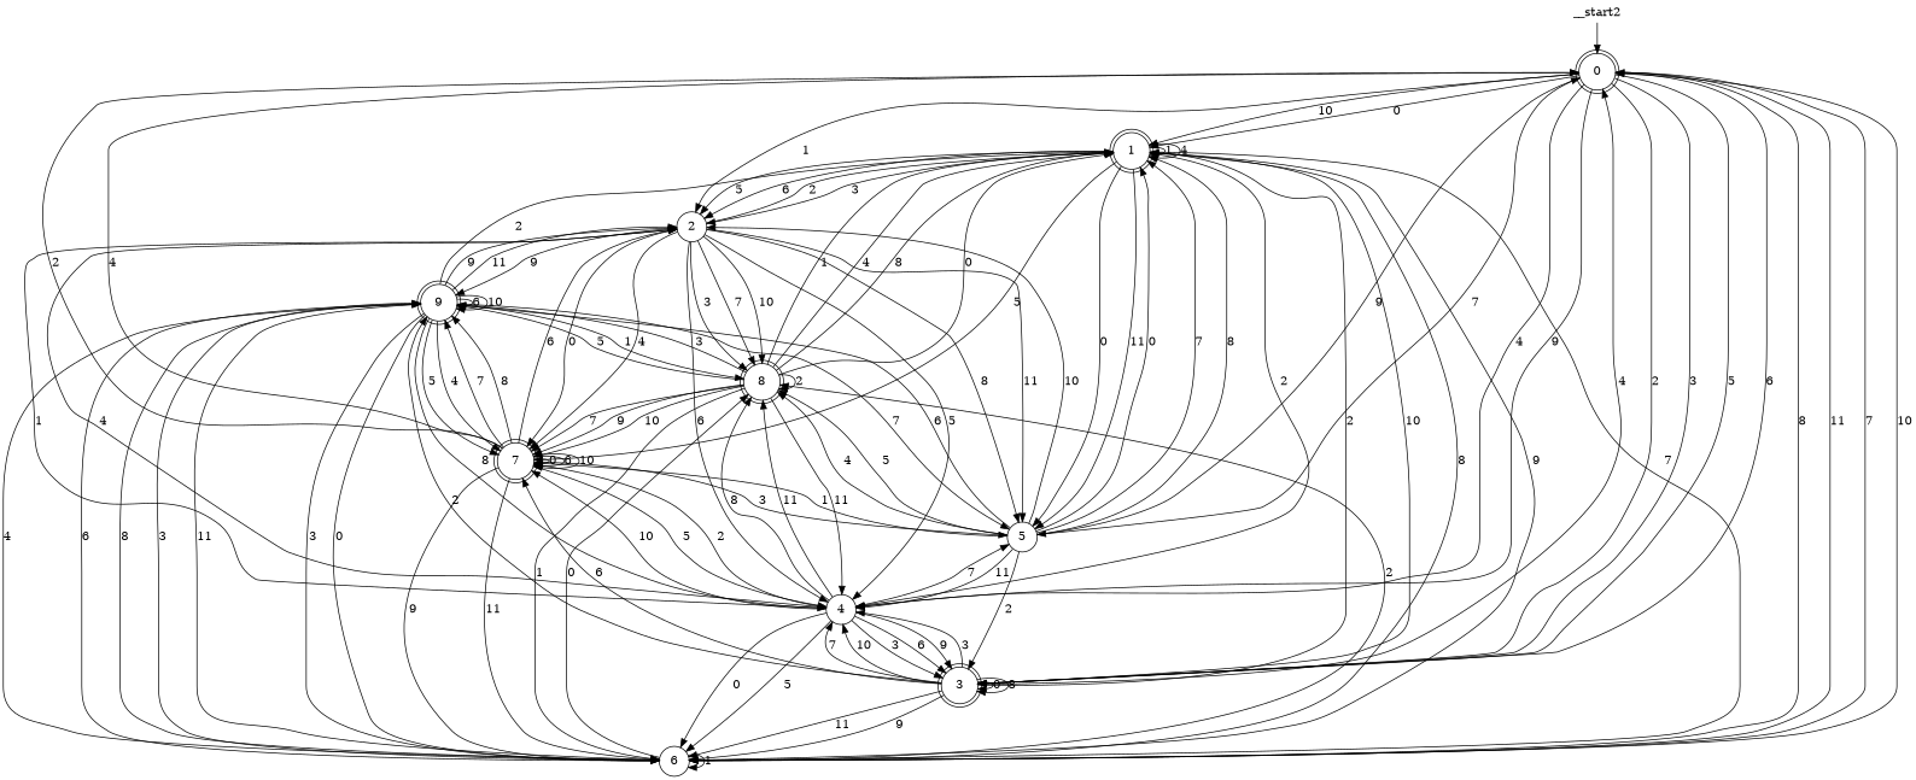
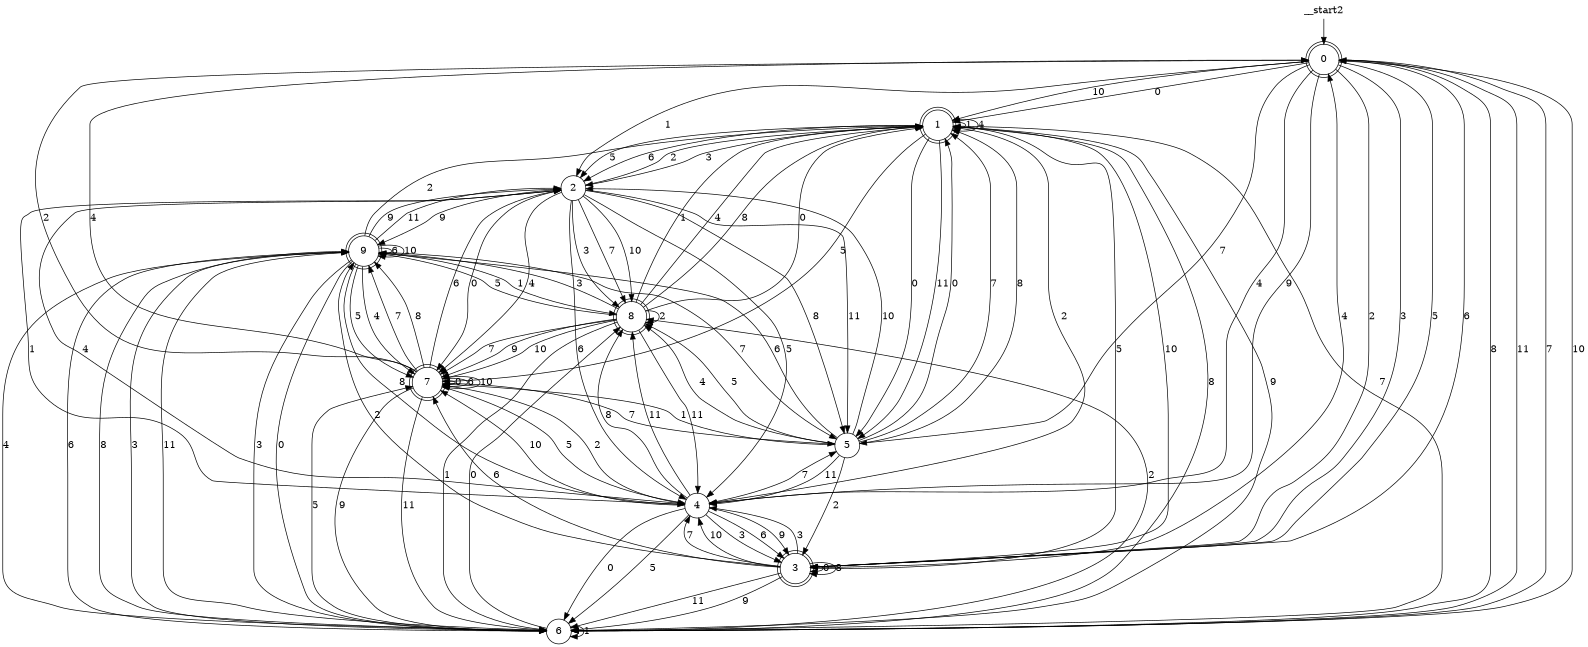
  digraph {
    node [shape=doublecircle]
    n1 [label=0]
    n2 [label=1]
    n3 [label=2 shape=circle]
    n4 [label=3]
    n5 [label=4 shape=circle]
    n6 [label=5 shape=circle]
    n7 [label=6 shape=circle]
    n8 [label=7]
    n9 [label=8]
    n10 [label=9]
    n11 [height=0 label=__start2 shape=none width=0]
    n1 -> n2 [label=0]
    n1 -> n2 [label=10]
    n1 -> n3 [label=1]
    n1 -> n4 [label=2]
    n1 -> n4 [label=3]
    n1 -> n4 [label=5]
    n1 -> n4 [label=6]
    n1 -> n5 [label=4]
    n1 -> n5 [label=9]
    n1 -> n6 [label=7]
    n1 -> n7 [label=8]
    n1 -> n7 [label=11]
    n2 -> n2 [label=1]
    n2 -> n2 [label=4]
    n2 -> n3 [label=3]
    n2 -> n3 [label=5]
    n2 -> n3 [label=6]
    n2 -> n4 [label=10]
    n2 -> n5 [label=2]
    n2 -> n6 [label=0]
    n2 -> n6 [label=11]
    n2 -> n7 [label=7]
    n2 -> n7 [label=8]
    n2 -> n8 [label=5]
    n3 -> n2 [label=2]
    n3 -> n5 [label=5]
    n3 -> n5 [label=6]
    n3 -> n6 [label=8]
    n3 -> n6 [label=11]
    n3 -> n8 [label=0]
    n3 -> n8 [label=4]
    n3 -> n9 [label=3]
    n3 -> n9 [label=7]
    n3 -> n9 [label=10]
    n3 -> n10 [label=9]
    n4 -> n1 [label=4]
-   n4 -> n2 [label=2]
+   n4 -> n2 [label=5]
    n4 -> n4 [label=0]
    n4 -> n4 [label=8]
    n4 -> n5 [label=3]
    n4 -> n5 [label=7]
    n4 -> n5 [label=10]
    n4 -> n7 [label=9]
    n4 -> n7 [label=11]
    n4 -> n8 [label=6]
    n4 -> n10 [label=2]
    n5 -> n3 [label=1]
    n5 -> n3 [label=4]
    n5 -> n4 [label=3]
    n5 -> n4 [label=6]
    n5 -> n4 [label=9]
    n5 -> n6 [label=7]
    n5 -> n7 [label=0]
    n5 -> n7 [label=5]
    n5 -> n8 [label=2]
    n5 -> n8 [label=10]
    n5 -> n9 [label=8]
    n5 -> n9 [label=11]
-   n6 -> n1 [label=9]
    n6 -> n2 [label=0]
    n6 -> n2 [label=7]
    n6 -> n2 [label=8]
    n6 -> n3 [label=10]
    n6 -> n4 [label=2]
    n6 -> n5 [label=11]
    n6 -> n8 [label=1]
    n6 -> n9 [label=4]
    n6 -> n9 [label=5]
    n6 -> n10 [label=6]
    n7 -> n1 [label=7]
    n7 -> n1 [label=10]
    n7 -> n2 [label=9]
    n7 -> n7 [label=1]
+   n7 -> n8 [label=5]
    n7 -> n9 [label=0]
    n7 -> n9 [label=2]
    n7 -> n10 [label=3]
    n7 -> n10 [label=4]
    n7 -> n10 [label=6]
    n7 -> n10 [label=8]
    n7 -> n10 [label=11]
    n8 -> n1 [label=2]
    n8 -> n1 [label=4]
    n8 -> n3 [label=6]
    n8 -> n5 [label=5]
-   n8 -> n6 [label=3]
+   n8 -> n6 [label=7]
    n8 -> n7 [label=9]
    n8 -> n7 [label=11]
    n8 -> n8 [label=0]
    n8 -> n8 [label=6]
    n8 -> n8 [label=10]
    n8 -> n10 [label=7]
    n8 -> n10 [label=8]
    n9 -> n2 [label=0]
    n9 -> n2 [label=1]
    n9 -> n2 [label=4]
    n9 -> n2 [label=8]
    n9 -> n5 [label=11]
    n9 -> n7 [label=1]
    n9 -> n8 [label=7]
    n9 -> n8 [label=9]
    n9 -> n8 [label=10]
    n9 -> n9 [label=2]
    n9 -> n10 [label=3]
    n9 -> n10 [label=5]
    n10 -> n2 [label=2]
    n10 -> n3 [label=9]
    n10 -> n3 [label=11]
    n10 -> n5 [label=8]
    n10 -> n6 [label=7]
    n10 -> n7 [label=0]
    n10 -> n7 [label=3]
    n10 -> n8 [label=4]
    n10 -> n8 [label=5]
    n10 -> n9 [label=1]
    n10 -> n10 [label=6]
    n10 -> n10 [label=10]
    n11 -> n1
  }
